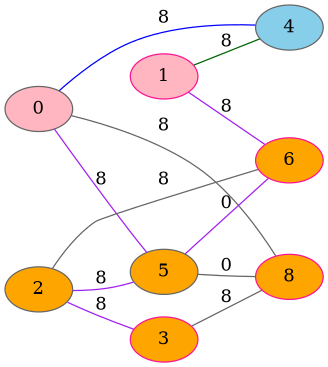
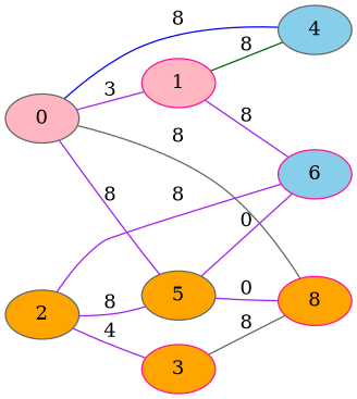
  graph {
    rankdir=LR
    node [color=gray40 fillcolor=orange style=filled weight=1]
    edge [color=purple]
    0 [fillcolor=lightpink]
    1 [color=deeppink fillcolor=lightpink]
    4 [fillcolor=skyblue weight=4]
    5 [weight=3]
    n5 [color=deeppink label=8 weight=3]
-   6 [color=deeppink weight=3]
+   6 [color=deeppink fillcolor=skyblue weight=3]
    2
    3 [color=deeppink]
+   0 -- 1 [label=3]
    0 -- 4 [color=blue label=8]
    0 -- 5 [label=8]
    0 -- n5 [color=gray40 label=8]
    1 -- 4 [color=darkgreen label=8]
    1 -- 6 [label=8]
-   5 -- n5 [color=gray40 label=0]
+   5 -- n5 [label=0]
    5 -- 6 [label=0]
    2 -- 5 [label=8]
-   2 -- 6 [color=gray40 label=8]
-   2 -- 3 [label=8]
+   2 -- 6 [label=8]
+   2 -- 3 [label=4]
    3 -- n5 [color=gray40 label=8]
  }
